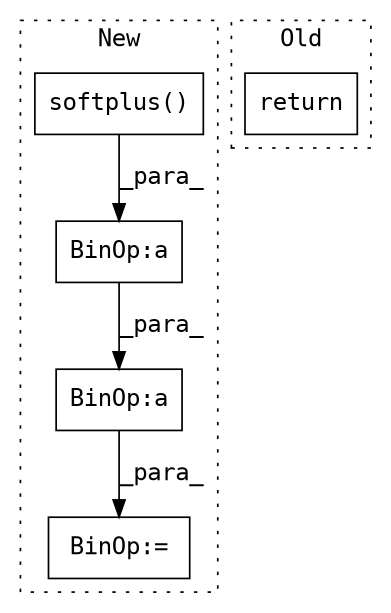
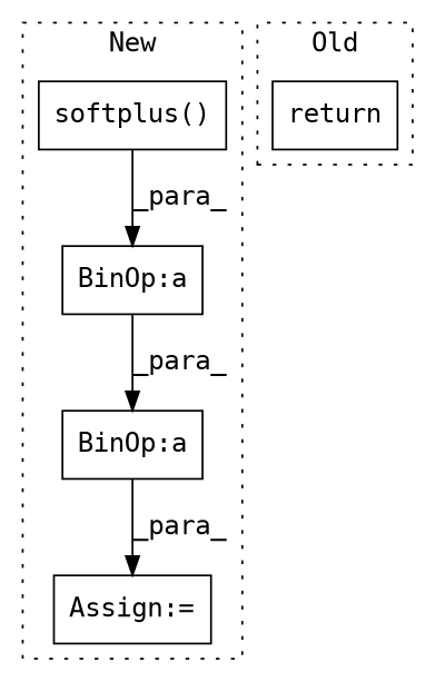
  digraph {
    fontname="DejaVu Sans Mono"
    node [a=82 l=3 shape=box fontname="DejaVu Sans Mono"]
    edge [fontname="DejaVu Sans Mono"]
    n1 [a=75 l="11,1" label="softplus()" s="2078,2131"]
    n2 [label="BinOp:a" s=2165]
-   n3 [a=68 label="BinOp:=" s=2147]
+   n3 [a=68 label="Assign:=" s=2147]
    n4 [label="BinOp:a" s=2075]
    n5 [a=93 l=7 label=return s=1656]
    subgraph cluster_1 {
      label=New
      style=dotted
      n1
      n2
      n3
      n4
    }
    subgraph cluster_2 {
      label=Old
      style=dotted
      n5
    }
    n1 -> n4 [label=_para_]
    n2 -> n3 [label=_para_]
    n4 -> n2 [label=_para_]
  }
